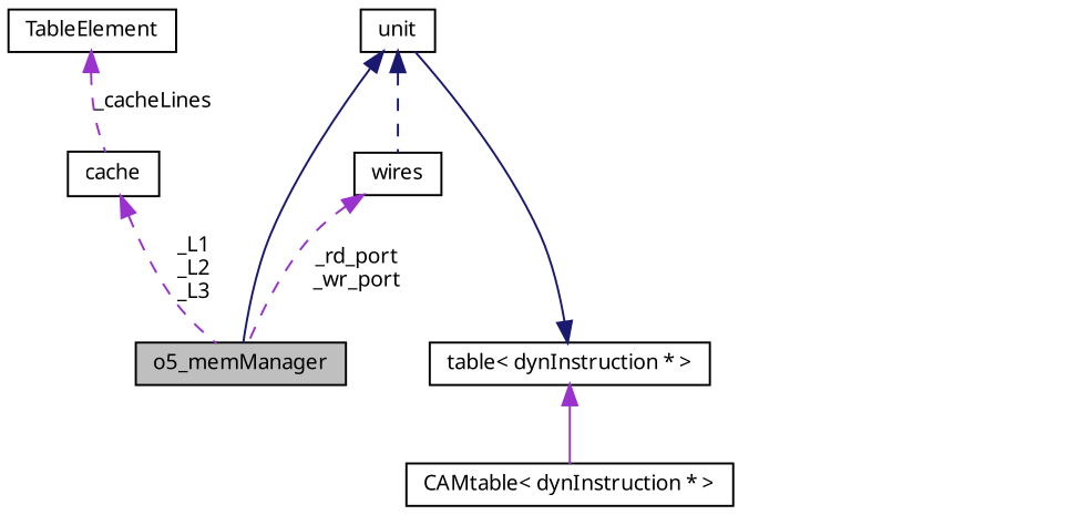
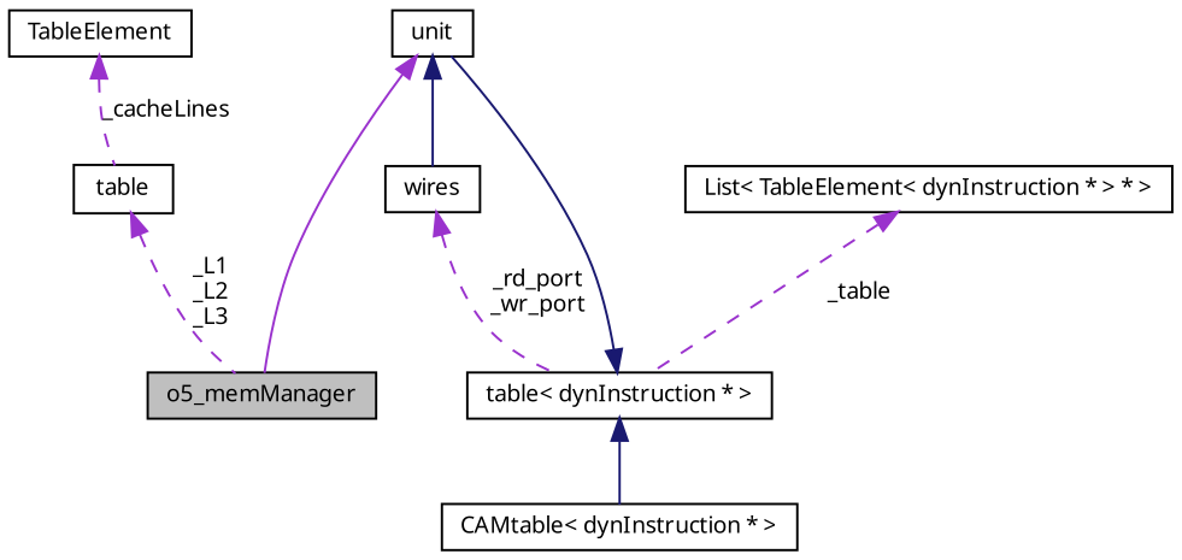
  digraph {
    fontname="Noto Sans"
    node [color=black fillcolor=white fontname="Noto Sans" fontsize=10 shape=record style=filled]
    edge [color=midnightblue dir=back fontname="Noto Sans" fontsize=10 labelfontname=Helvetica labelfontsize=10 style=solid]
    n1 [fillcolor=grey75 fontcolor=black height=0.2 label=o5_memManager width=0.4]
    n2 [height=0.2 label=unit width=0.4]
    n3 [height=0.2 label=wires width=0.4]
    n4 [height=0.2 label="table\< dynInstruction * \>" width=0.4]
    n5 [height=0.2 label="CAMtable\< dynInstruction * \>" width=0.4]
-   n7 [height=0.2 label=cache width=0.4]
+   n6 [height=0.2 label="List\< TableElement\< dynInstruction * \> * \>" width=0.4]
+   n7 [height=0.2 label=table width=0.4]
    n8 [height=0.2 label=TableElement width=0.4]
-   n2 -> n1
-   n2 -> n3 [style=dashed]
-   n3 -> n1 [color=darkorchid3 label="_rd_port\n_wr_port" style=dashed]
+   n2 -> n1 [color=darkorchid3]
+   n2 -> n3
+   n3 -> n4 [color=darkorchid3 label="_rd_port\n_wr_port" style=dashed]
    n4 -> n2
-   n4 -> n5 [color=darkorchid3]
+   n4 -> n5
+   n6 -> n4 [color=darkorchid3 label=_table style=dashed]
    n7 -> n1 [color=darkorchid3 label="_L1\n_L2\n_L3" style=dashed]
    n8 -> n7 [color=darkorchid3 label=_cacheLines style=dashed]
  }
